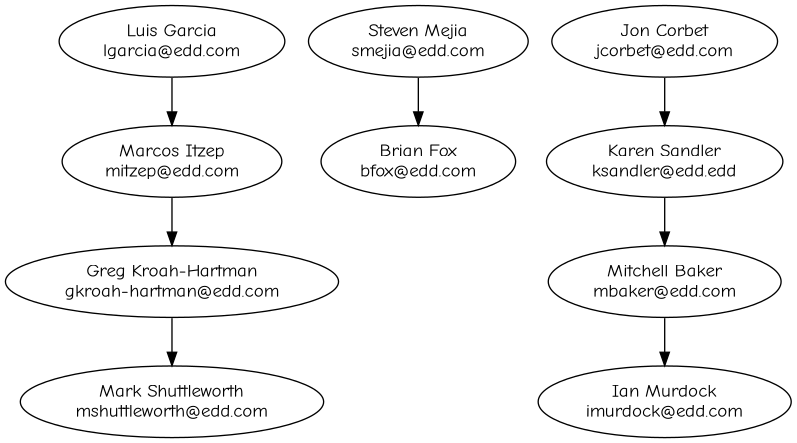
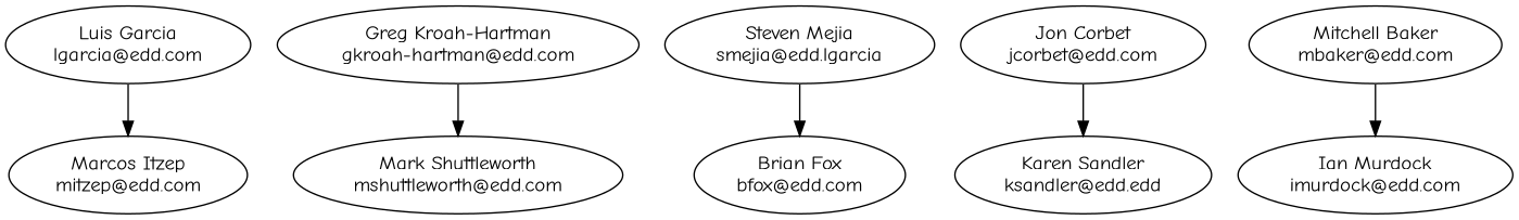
  digraph {
    fontname="Comic Neue"
    rankdir=TB
    node [fontname="Comic Neue"]
    edge [fontname="Comic Neue"]
    n1 [label="Luis Garcia\nlgarcia@edd.com"]
    n2 [label="Marcos Itzep\nmitzep@edd.com"]
    n3 [label="Greg Kroah-Hartman\ngkroah-hartman@edd.com"]
    n4 [label="Mark Shuttleworth\nmshuttleworth@edd.com"]
-   n5 [label="Steven Mejia\nsmejia@edd.com"]
+   n5 [label="Steven Mejia\nsmejia@edd.lgarcia"]
    n6 [label="Brian Fox\nbfox@edd.com"]
    n7 [label="Jon Corbet\njcorbet@edd.com"]
    n8 [label="Karen Sandler\nksandler@edd.edd"]
    n9 [label="Mitchell Baker\nmbaker@edd.com"]
    n10 [label="Ian Murdock\nimurdock@edd.com"]
    n1 -> n2
-   n2 -> n3
    n3 -> n4
    n5 -> n6
    n7 -> n8
-   n8 -> n9
    n9 -> n10
  }
